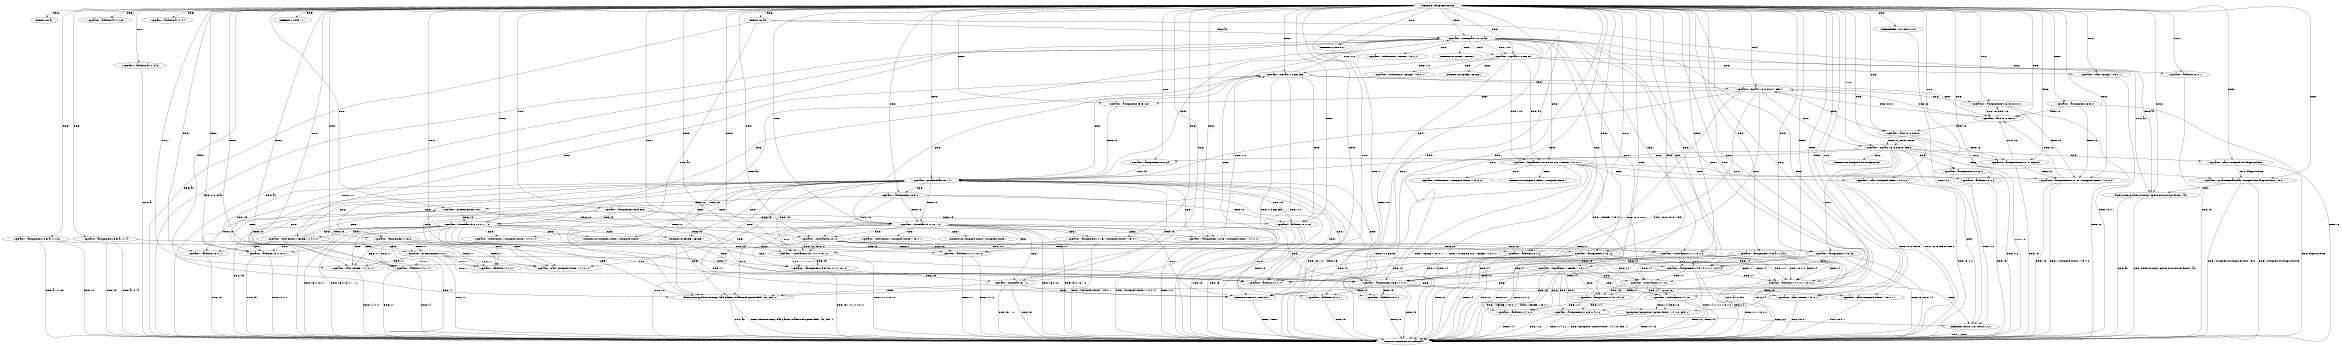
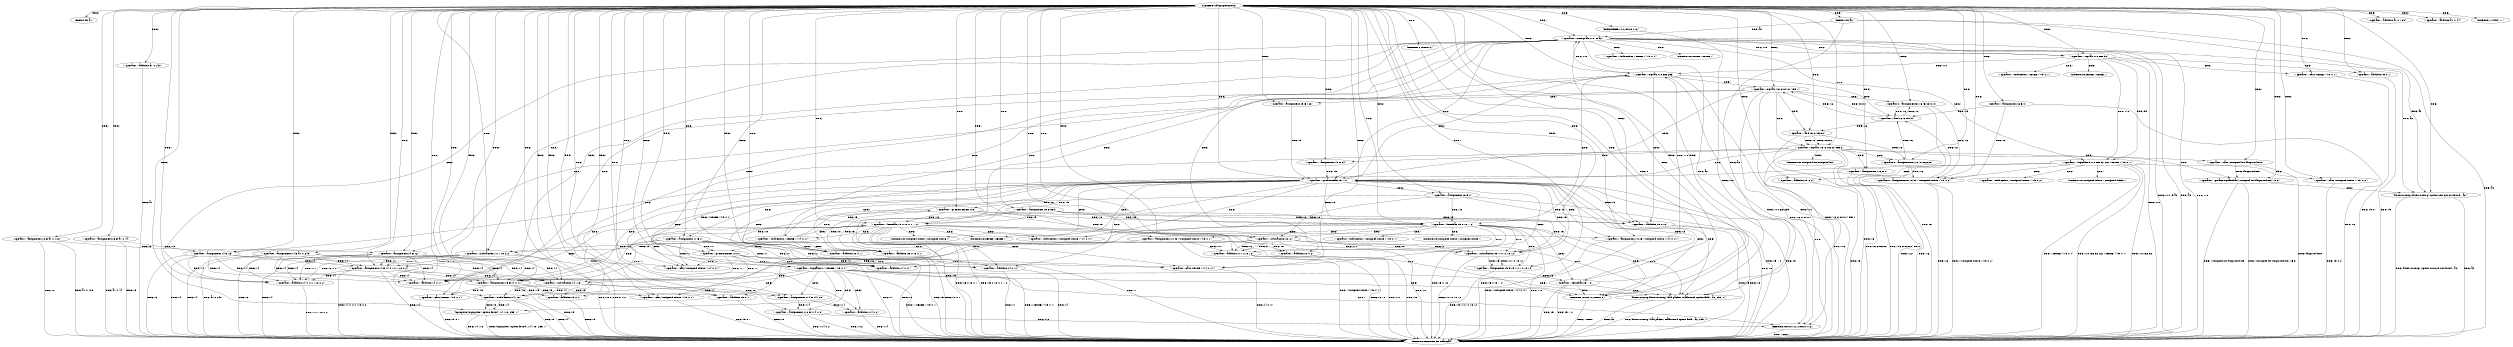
  digraph {
    n1 [label="(METHOD,udhcp_get_option)"]
    n2 [label="(PARAM,int a1)"]
    n3 [label="(PARAM,int a2)"]
    n4 [label="(<operator>.assignment,v2 = a1 + 108)"]
    n5 [label="(<operator>.addition,a1 + 108)"]
    n6 [label="(<operator>.assignment,v3 = a1 + 44)"]
    n7 [label="(<operator>.addition,a1 + 44)"]
    n8 [label="(<operator>.assignment,v4 = a1 + 240)"]
    n9 [label="(<operator>.addition,a1 + 240)"]
    n10 [label="(<operator>.assignment,v5 = 388)"]
    n11 [label="(<operator>.assignment,v6 = 0)"]
    n12 [label="(<operator>.assignment,v7 = 0)"]
    n13 [label="(<operator>.assignment,v8 = 0)"]
    n14 [label="(LITERAL,1,while ( 1 ))"]
    n15 [label="(<operator>.assignment,v9 = v4 + v7)"]
    n16 [label="(<operator>.addition,v4 + v7)"]
    n17 [label="(<operator>.assignment,v10 = *(unsigned __int8 *)(v4 + v7))"]
    n18 [label="(<operator>.cast,(unsigned __int8 *)(v4 + v7))"]
    n19 [label="(<operator>.addition,v4 + v7)"]
    n20 [label="(<operator>.cast,(_BYTE *)(v4 + v7))"]
    n21 [label="(<operator>.addition,v4 + v7)"]
    n22 [label="(<operator>.preDecrement,--v8)"]
    n23 [label="(<operator>.preIncrement,++v7)"]
    n24 [label="(<operator>.lessThan,v5 + v8 + 1 < 2)"]
    n25 [label="(<operator>.addition,v5 + v8 + 1)"]
    n26 [label="(<operator>.addition,v8 + 1)"]
    n27 [label="(<operator>.equals,v10 == 255)"]
    n28 [label="(<operator>.equals,(v6 & 0x101) == 1)"]
    n29 [label="(<operator>.and,v6 & 0x101)"]
    n30 [label="(<operators>.assignmentOr,v6 |= 0x101u)"]
    n31 [label="(<operator>.assignment,v5 = 128)"]
    n32 [label="(<operator>.assignment,v4 = v2)"]
    n33 [label="(<operator>.equals,(v6 & 0x202) == 2)"]
    n34 [label="(<operator>.and,v6 & 0x202)"]
    n35 [label="(<operators>.assignmentOr,v6 |= 0x202u)"]
    n36 [label="(<operator>.assignment,v5 = 64)"]
    n37 [label="(<operator>.assignment,v4 = v3)"]
    n38 [label="(<operator>.assignment,v12 = 0)"]
    n39 [label="(<operator>.greaterEqualsThan,(unsigned int)dhcp_verbose >= 3)"]
    n40 [label="(<operator>.cast,(unsigned int)dhcp_verbose)"]
    n41 [label="(bb_error_msg,bb_error_msg(\"option 0x%02x not found\", a2))"]
    n42 [label="(<operator>.lessThan,v5 + v8 < 2)"]
    n43 [label="(<operator>.addition,v5 + v8)"]
    n44 [label="(<operator>.assignment,v11 = *(unsigned __int8 *)(v9 + 1))"]
    n45 [label="(<operator>.cast,(unsigned __int8 *)(v9 + 1))"]
    n46 [label="(<operator>.addition,v9 + 1)"]
    n47 [label="(<operator>.assignment,v5 = v5 - v11 + v8 - 2)"]
    n48 [label="(<operator>.subtraction,v5 - v11 + v8 - 2)"]
    n49 [label="(<operator>.addition,v11 + v8 - 2)"]
    n50 [label="(<operator>.subtraction,v8 - 2)"]
    n51 [label="(<operator>.lessThan,v5 < 0)"]
    n52 [label="(<operator>.notEquals,v10 != a2)"]
    n53 [label="(<operator>.equals,v10 == 52)"]
    n54 [label="(<operator>.cast,(_BYTE *)(v9 + 1))"]
    n55 [label="(<operator>.addition,v9 + 1)"]
    n56 [label="(<operators>.assignmentOr,v6 |= *(unsigned __int8 *)(v9 + 2))"]
    n57 [label="(<operator>.cast,(unsigned __int8 *)(v9 + 2))"]
    n58 [label="(<operator>.addition,v9 + 2)"]
    n59 [label="(<operator>.assignment,v4 = v4 + v11 - v8 + 2)"]
    n60 [label="(<operator>.addition,v4 + v11 - v8 + 2)"]
    n61 [label="(<operator>.subtraction,v11 - v8 + 2)"]
    n62 [label="(<operator>.addition,v8 + 2)"]
    n63 [label="(<operator>.greaterThan,v5 > 0)"]
    n64 [label="(<operator>.cast,(_BYTE *)(v9 + 1))"]
    n65 [label="(<operator>.addition,v9 + 1)"]
    n66 [label="(bb_error_msg,bb_error_msg(\"bad packet, malformed option field\", a2, 255, 1))"]
    n67 [label="(RETURN,return 0;,return 0;)"]
    n68 [label="(LITERAL,0,return 0;)"]
    n69 [label="(<operator>.assignment,v14 = v4 - v8)"]
    n70 [label="(<operator>.subtraction,v4 - v8)"]
    n71 [label="(log_option,log_option(\"option found\", v4 - v8, 255, 1))"]
    n72 [label="(<operator>.subtraction,v4 - v8)"]
    n73 [label="(<operator>.assignment,v12 = v14 + 2)"]
    n74 [label="(<operator>.addition,v14 + 2)"]
    n75 [label="(IDENTIFIER,v12,return v12;)"]
    n76 [label="(METHOD_RETURN,int __fastcall)"]
    n77 [label="(<operator>.indirection,*(unsigned __int8 *)(v4 + v7))"]
    n78 [label="(UNKNOWN,unsigned __int8 *,unsigned __int8 *)"]
    n79 [label="(<operator>.indirection,*(_BYTE *)(v4 + v7))"]
    n80 [label="(UNKNOWN,_BYTE *,_BYTE *)"]
    n81 [label="(RETURN,return v12;,return v12;)"]
    n82 [label="(UNKNOWN,unsigned int,unsigned int)"]
    n83 [label="(<operator>.indirection,*(unsigned __int8 *)(v9 + 1))"]
    n84 [label="(UNKNOWN,unsigned __int8 *,unsigned __int8 *)"]
    n85 [label="(<operator>.logicalAnd,v10 == 52 && *(_BYTE *)(v9 + 1))"]
    n86 [label="(<operator>.logicalNot,!*(_BYTE *)(v9 + 1))"]
    n87 [label="(<operator>.indirection,*(_BYTE *)(v9 + 1))"]
    n88 [label="(UNKNOWN,_BYTE *,_BYTE *)"]
    n89 [label="(<operator>.indirection,*(_BYTE *)(v9 + 1))"]
    n90 [label="(UNKNOWN,_BYTE *,_BYTE *)"]
    n91 [label="(<operator>.indirection,*(unsigned __int8 *)(v9 + 2))"]
    n92 [label="(UNKNOWN,unsigned __int8 *,unsigned __int8 *)"]
    n1 -> n2 [label="DDG: "]
    n1 -> n3 [label="DDG: "]
    n1 -> n4 [label="DDG: "]
    n1 -> n5 [label="DDG: "]
    n1 -> n6 [label="DDG: "]
    n1 -> n7 [label="DDG: "]
    n1 -> n8 [label="DDG: "]
    n1 -> n9 [label="DDG: "]
    n1 -> n10 [label="DDG: "]
    n1 -> n11 [label="DDG: "]
    n1 -> n12 [label="DDG: "]
    n1 -> n13 [label="DDG: "]
    n1 -> n14 [label="DDG: "]
    n1 -> n15 [label="DDG: "]
    n1 -> n16 [label="DDG: "]
    n1 -> n17 [label="DDG: "]
    n1 -> n18 [label="DDG: "]
    n1 -> n19 [label="DDG: "]
    n1 -> n20 [label="DDG: "]
    n1 -> n21 [label="DDG: "]
    n1 -> n22 [label="DDG: "]
    n1 -> n23 [label="DDG: "]
    n1 -> n24 [label="DDG: "]
    n1 -> n25 [label="DDG: "]
    n1 -> n26 [label="DDG: "]
    n1 -> n27 [label="DDG: "]
    n1 -> n28 [label="DDG: "]
-   n1 -> n29 [label="DDG: "]
    n1 -> n30 [label="DDG: "]
    n1 -> n31 [label="DDG: "]
    n1 -> n32 [label="DDG: "]
    n1 -> n33 [label="DDG: "]
    n1 -> n34 [label="DDG: "]
    n1 -> n35 [label="DDG: "]
    n1 -> n36 [label="DDG: "]
    n1 -> n37 [label="DDG: "]
    n1 -> n38 [label="DDG: "]
    n1 -> n39 [label="DDG: "]
    n1 -> n40 [label="DDG: "]
    n1 -> n41 [label="DDG: "]
    n1 -> n42 [label="DDG: "]
    n1 -> n43 [label="DDG: "]
    n1 -> n44 [label="DDG: "]
    n1 -> n45 [label="DDG: "]
    n1 -> n46 [label="DDG: "]
    n1 -> n47 [label="DDG: "]
    n1 -> n48 [label="DDG: "]
    n1 -> n49 [label="DDG: "]
    n1 -> n50 [label="DDG: "]
    n1 -> n51 [label="DDG: "]
    n1 -> n52 [label="DDG: "]
    n1 -> n53 [label="DDG: "]
    n1 -> n54 [label="DDG: "]
    n1 -> n55 [label="DDG: "]
    n1 -> n56 [label="DDG: "]
    n1 -> n57 [label="DDG: "]
    n1 -> n58 [label="DDG: "]
    n1 -> n59 [label="DDG: "]
    n1 -> n60 [label="DDG: "]
    n1 -> n61 [label="DDG: "]
    n1 -> n62 [label="DDG: "]
    n1 -> n63 [label="DDG: "]
    n1 -> n64 [label="DDG: "]
    n1 -> n65 [label="DDG: "]
    n1 -> n66 [label="DDG: "]
    n1 -> n67 [label="DDG: "]
    n1 -> n68 [label="DDG: "]
    n1 -> n69 [label="DDG: "]
    n1 -> n70 [label="DDG: "]
    n1 -> n71 [label="DDG: "]
    n1 -> n72 [label="DDG: "]
    n1 -> n73 [label="DDG: "]
    n1 -> n74 [label="DDG: "]
    n1 -> n75 [label="DDG: "]
    n3 -> n41 [label="DDG: a2"]
    n3 -> n52 [label="DDG: a2"]
    n3 -> n66 [label="DDG: a2"]
    n3 -> n76 [label="DDG: a2"]
    n4 -> n32 [label="DDG: v2"]
    n4 -> n76 [label="DDG: v2"]
    n4 -> n76 [label="DDG: a1 + 108"]
    n6 -> n37 [label="DDG: v3"]
    n6 -> n76 [label="DDG: a1 + 44"]
    n6 -> n76 [label="DDG: v3"]
    n8 -> n15 [label="DDG: v4"]
    n8 -> n16 [label="DDG: v4"]
    n8 -> n59 [label="DDG: v4"]
    n8 -> n60 [label="DDG: v4"]
    n8 -> n70 [label="DDG: v4"]
    n8 -> n76 [label="DDG: a1 + 240"]
    n8 -> n76 [label="DDG: v4"]
    n9 -> n76 [label="DDG: a1"]
    n10 -> n24 [label="DDG: v5"]
    n10 -> n25 [label="DDG: v5"]
    n10 -> n42 [label="DDG: v5"]
    n10 -> n43 [label="DDG: v5"]
    n10 -> n48 [label="DDG: v5"]
    n10 -> n76 [label="DDG: v5"]
    n11 -> n29 [label="DDG: v6"]
    n11 -> n56 [label="DDG: v6"]
    n11 -> n76 [label="DDG: v6"]
    n12 -> n15 [label="DDG: v7"]
    n12 -> n16 [label="DDG: v7"]
    n12 -> n18 [label="DDG: v7"]
    n12 -> n19 [label="DDG: v7"]
    n12 -> n20 [label="DDG: v7"]
    n12 -> n21 [label="DDG: v7"]
    n12 -> n23 [label="DDG: v7"]
    n12 -> n76 [label="DDG: v7"]
    n13 -> n22 [label="DDG: v8"]
    n13 -> n42 [label="DDG: v8"]
    n13 -> n43 [label="DDG: v8"]
    n13 -> n50 [label="DDG: v8"]
    n13 -> n76 [label="DDG: v8"]
    n15 -> n45 [label="DDG: v9"]
    n15 -> n46 [label="DDG: v9"]
    n15 -> n64 [label="DDG: v9"]
    n15 -> n65 [label="DDG: v9"]
    n15 -> n76 [label="DDG: v9"]
    n17 -> n27 [label="DDG: v10"]
    n17 -> n76 [label="DDG: *(unsigned __int8 *)(v4 + v7)"]
    n17 -> n76 [label="DDG: v10"]
    n20 -> n76 [label="DDG: v4 + v7"]
    n21 -> n76 [label="DDG: v7"]
    n21 -> n76 [label="DDG: v4"]
    n22 -> n24 [label="DDG: v8"]
    n22 -> n25 [label="DDG: v8"]
    n22 -> n26 [label="DDG: v8"]
    n22 -> n42 [label="DDG: v8"]
+   n22 -> n43 [label="DDG: v8"]
    n22 -> n50 [label="DDG: v8"]
    n23 -> n15 [label="DDG: v7"]
    n23 -> n16 [label="DDG: v7"]
    n23 -> n18 [label="DDG: v7"]
    n23 -> n19 [label="DDG: v7"]
    n23 -> n20 [label="DDG: v7"]
    n23 -> n21 [label="DDG: v7"]
    n23 -> n76 [label="DDG: v7"]
    n24 -> n15 [label="CDG: "]
    n24 -> n16 [label="CDG: "]
    n24 -> n17 [label="CDG: "]
    n24 -> n18 [label="CDG: "]
    n24 -> n19 [label="CDG: "]
    n24 -> n20 [label="CDG: "]
    n24 -> n21 [label="CDG: "]
    n24 -> n27 [label="CDG: "]
    n24 -> n66 [label="CDG: "]
    n24 -> n67 [label="CDG: "]
    n24 -> n76 [label="DDG: v5 + v8 + 1"]
    n24 -> n76 [label="DDG: v5 + v8 + 1 < 2"]
    n24 -> n77 [label="CDG: "]
    n24 -> n78 [label="CDG: "]
    n24 -> n79 [label="CDG: "]
    n24 -> n80 [label="CDG: "]
    n25 -> n76 [label="DDG: v8 + 1"]
    n25 -> n76 [label="DDG: v5"]
    n26 -> n76 [label="DDG: v8"]
    n27 -> n28 [label="CDG: "]
    n27 -> n29 [label="CDG: "]
    n27 -> n42 [label="CDG: "]
    n27 -> n43 [label="CDG: "]
    n27 -> n52 [label="DDG: v10"]
    n27 -> n76 [label="DDG: v10"]
    n27 -> n76 [label="DDG: v10 == 255"]
    n28 -> n30 [label="CDG: "]
    n28 -> n31 [label="CDG: "]
    n28 -> n32 [label="CDG: "]
    n28 -> n33 [label="CDG: "]
    n28 -> n34 [label="CDG: "]
    n28 -> n63 [label="CDG: "]
    n28 -> n76 [label="DDG: v6 & 0x101"]
    n28 -> n76 [label="DDG: (v6 & 0x101) == 1"]
    n29 -> n28 [label="DDG: v6"]
    n29 -> n28 [label="DDG: 0x101"]
    n29 -> n30 [label="DDG: v6"]
    n29 -> n34 [label="DDG: v6"]
    n30 -> n29 [label="DDG: v6"]
    n30 -> n56 [label="DDG: v6"]
    n30 -> n76 [label="DDG: v6"]
    n31 -> n63 [label="DDG: v5"]
    n32 -> n15 [label="DDG: v4"]
    n32 -> n16 [label="DDG: v4"]
    n32 -> n59 [label="DDG: v4"]
    n32 -> n60 [label="DDG: v4"]
    n32 -> n70 [label="DDG: v4"]
    n32 -> n76 [label="DDG: v4"]
    n32 -> n76 [label="DDG: v2"]
    n33 -> n35 [label="CDG: "]
    n33 -> n36 [label="CDG: "]
    n33 -> n37 [label="CDG: "]
    n33 -> n38 [label="CDG: "]
    n33 -> n39 [label="CDG: "]
    n33 -> n40 [label="CDG: "]
    n33 -> n63 [label="CDG: "]
    n33 -> n76 [label="DDG: v6 & 0x202"]
    n33 -> n76 [label="DDG: (v6 & 0x202) == 2"]
    n33 -> n81 [label="CDG: "]
    n33 -> n82 [label="CDG: "]
    n34 -> n33 [label="DDG: v6"]
    n34 -> n33 [label="DDG: 0x202"]
    n34 -> n35 [label="DDG: v6"]
    n34 -> n76 [label="DDG: v6"]
    n35 -> n29 [label="DDG: v6"]
    n35 -> n56 [label="DDG: v6"]
    n35 -> n76 [label="DDG: v6"]
    n36 -> n63 [label="DDG: v5"]
    n37 -> n15 [label="DDG: v4"]
    n37 -> n16 [label="DDG: v4"]
    n37 -> n59 [label="DDG: v4"]
    n37 -> n60 [label="DDG: v4"]
    n37 -> n70 [label="DDG: v4"]
    n37 -> n76 [label="DDG: v3"]
    n37 -> n76 [label="DDG: v4"]
    n38 -> n76 [label="DDG: v12"]
    n38 -> n81 [label="DDG: v12"]
    n39 -> n41 [label="CDG: "]
    n39 -> n76 [label="DDG: (unsigned int)dhcp_verbose >= 3"]
    n39 -> n76 [label="DDG: (unsigned int)dhcp_verbose"]
    n40 -> n39 [label="DDG: dhcp_verbose"]
    n40 -> n76 [label="DDG: dhcp_verbose"]
    n41 -> n76 [label="DDG: bb_error_msg(\"option 0x%02x not found\", a2)"]
    n41 -> n76 [label="DDG: a2"]
    n42 -> n44 [label="CDG: "]
-   n42 -> n15 [label="CDG: "]
+   n42 -> n45 [label="CDG: "]
    n42 -> n46 [label="CDG: "]
    n42 -> n47 [label="CDG: "]
    n42 -> n48 [label="CDG: "]
    n42 -> n49 [label="CDG: "]
    n42 -> n50 [label="CDG: "]
    n42 -> n51 [label="CDG: "]
    n42 -> n66 [label="CDG: "]
    n42 -> n67 [label="CDG: "]
    n42 -> n76 [label="DDG: v5 + v8"]
    n42 -> n76 [label="DDG: v5 + v8 < 2"]
    n42 -> n83 [label="CDG: "]
    n42 -> n84 [label="CDG: "]
    n43 -> n76 [label="DDG: v8"]
    n43 -> n76 [label="DDG: v5"]
    n44 -> n48 [label="DDG: v11"]
    n44 -> n49 [label="DDG: v11"]
    n44 -> n61 [label="DDG: v11"]
    n44 -> n76 [label="DDG: *(unsigned __int8 *)(v9 + 1)"]
    n45 -> n76 [label="DDG: v9 + 1"]
    n46 -> n76 [label="DDG: v9"]
    n47 -> n51 [label="DDG: v5"]
    n47 -> n76 [label="DDG: v5 - v11 + v8 - 2"]
    n48 -> n47 [label="DDG: v5"]
    n48 -> n47 [label="DDG: v11 + v8 - 2"]
    n48 -> n76 [label="DDG: v11 + v8 - 2"]
    n49 -> n76 [label="DDG: v11"]
    n49 -> n76 [label="DDG: v8 - 2"]
    n50 -> n48 [label="DDG: v8"]
    n50 -> n48 [label="DDG: 2"]
    n50 -> n49 [label="DDG: v8"]
    n50 -> n49 [label="DDG: 2"]
    n50 -> n61 [label="DDG: v8"]
    n50 -> n62 [label="DDG: v8"]
    n50 -> n70 [label="DDG: v8"]
    n50 -> n76 [label="DDG: v8"]
    n51 -> n52 [label="CDG: "]
    n51 -> n63 [label="DDG: v5"]
    n51 -> n66 [label="CDG: "]
    n51 -> n67 [label="CDG: "]
    n51 -> n76 [label="DDG: v5 < 0"]
    n51 -> n76 [label="DDG: v5"]
    n52 -> n41 [label="DDG: a2"]
    n52 -> n53 [label="DDG: v10"]
    n52 -> n53 [label="CDG: "]
    n52 -> n59 [label="CDG: "]
    n52 -> n60 [label="CDG: "]
    n52 -> n61 [label="CDG: "]
    n52 -> n62 [label="CDG: "]
    n52 -> n63 [label="CDG: "]
    n52 -> n64 [label="CDG: "]
    n52 -> n65 [label="CDG: "]
    n52 -> n66 [label="DDG: a2"]
    n52 -> n76 [label="DDG: v10 != a2"]
    n52 -> n76 [label="DDG: a2"]
    n52 -> n76 [label="DDG: v10"]
    n52 -> n85 [label="CDG: "]
    n52 -> n86 [label="CDG: "]
    n52 -> n87 [label="CDG: "]
    n52 -> n88 [label="CDG: "]
    n53 -> n27 [label="DDG: v10"]
    n53 -> n54 [label="CDG: "]
    n53 -> n55 [label="CDG: "]
    n53 -> n76 [label="DDG: v10"]
    n53 -> n85 [label="DDG: v10"]
    n53 -> n85 [label="DDG: 52"]
    n53 -> n89 [label="CDG: "]
    n53 -> n90 [label="CDG: "]
    n54 -> n76 [label="DDG: v9 + 1"]
    n55 -> n76 [label="DDG: v9"]
    n56 -> n29 [label="DDG: v6"]
    n56 -> n76 [label="DDG: v6"]
    n56 -> n76 [label="DDG: *(unsigned __int8 *)(v9 + 2)"]
    n57 -> n76 [label="DDG: v9 + 2"]
    n58 -> n76 [label="DDG: v9"]
    n59 -> n15 [label="DDG: v4"]
    n59 -> n16 [label="DDG: v4"]
    n59 -> n60 [label="DDG: v4"]
    n59 -> n70 [label="DDG: v4"]
    n59 -> n76 [label="DDG: v4 + v11 - v8 + 2"]
    n59 -> n76 [label="DDG: v4"]
    n60 -> n76 [label="DDG: v11 - v8 + 2"]
    n61 -> n59 [label="DDG: v11"]
    n61 -> n59 [label="DDG: v8 + 2"]
    n61 -> n60 [label="DDG: v11"]
    n61 -> n60 [label="DDG: v8 + 2"]
    n61 -> n76 [label="DDG: v11"]
    n61 -> n76 [label="DDG: v8 + 2"]
    n62 -> n76 [label="DDG: v8"]
    n63 -> n12 [label="CDG: "]
    n63 -> n13 [label="CDG: "]
    n63 -> n15 [label="CDG: "]
    n63 -> n16 [label="CDG: "]
    n63 -> n17 [label="CDG: "]
    n63 -> n18 [label="CDG: "]
    n63 -> n19 [label="CDG: "]
    n63 -> n20 [label="CDG: "]
    n63 -> n21 [label="CDG: "]
    n63 -> n24 [label="DDG: v5"]
    n63 -> n25 [label="DDG: v5"]
    n63 -> n27 [label="CDG: "]
    n63 -> n42 [label="DDG: v5"]
    n63 -> n43 [label="DDG: v5"]
    n63 -> n48 [label="DDG: v5"]
    n63 -> n66 [label="CDG: "]
    n63 -> n67 [label="CDG: "]
    n63 -> n76 [label="DDG: v5 > 0"]
    n63 -> n76 [label="DDG: v5"]
    n63 -> n77 [label="CDG: "]
    n63 -> n78 [label="CDG: "]
    n63 -> n79 [label="CDG: "]
    n63 -> n80 [label="CDG: "]
    n64 -> n76 [label="DDG: v9 + 1"]
    n65 -> n76 [label="DDG: v9"]
    n66 -> n76 [label="DDG: a2"]
    n66 -> n76 [label="DDG: bb_error_msg(\"bad packet, malformed option field\", a2, 255, 1)"]
    n67 -> n76 [label="DDG: <RET>"]
    n68 -> n67 [label="DDG: 0"]
    n69 -> n73 [label="DDG: v14"]
    n69 -> n74 [label="DDG: v14"]
    n70 -> n69 [label="DDG: v4"]
    n70 -> n69 [label="DDG: v8"]
    n70 -> n72 [label="DDG: v4"]
    n70 -> n72 [label="DDG: v8"]
    n71 -> n76 [label="DDG: v4 - v8"]
    n71 -> n76 [label="DDG: log_option(\"option found\", v4 - v8, 255, 1)"]
    n72 -> n71 [label="DDG: v4"]
    n72 -> n71 [label="DDG: v8"]
    n72 -> n76 [label="DDG: v8"]
    n72 -> n76 [label="DDG: v4"]
    n73 -> n76 [label="DDG: v12"]
    n73 -> n76 [label="DDG: v14 + 2"]
    n73 -> n81 [label="DDG: v12"]
    n74 -> n76 [label="DDG: v14"]
    n75 -> n81 [label="DDG: v12"]
    n79 -> n22 [label="CDG: "]
    n79 -> n23 [label="CDG: "]
    n79 -> n24 [label="CDG: "]
    n79 -> n25 [label="CDG: "]
    n79 -> n26 [label="CDG: "]
    n79 -> n27 [label="CDG: "]
    n81 -> n76 [label="DDG: <RET>"]
    n85 -> n56 [label="CDG: "]
    n85 -> n57 [label="CDG: "]
    n85 -> n58 [label="CDG: "]
    n85 -> n76 [label="DDG: *(_BYTE *)(v9 + 1)"]
    n85 -> n76 [label="DDG: v10 == 52 && *(_BYTE *)(v9 + 1)"]
    n85 -> n76 [label="DDG: v10 == 52"]
    n85 -> n86 [label="DDG: *(_BYTE *)(v9 + 1)"]
    n85 -> n91 [label="CDG: "]
    n85 -> n92 [label="CDG: "]
    n86 -> n66 [label="CDG: "]
    n86 -> n67 [label="CDG: "]
    n86 -> n69 [label="CDG: "]
    n86 -> n70 [label="CDG: "]
    n86 -> n71 [label="CDG: "]
    n86 -> n72 [label="CDG: "]
    n86 -> n73 [label="CDG: "]
    n86 -> n74 [label="CDG: "]
    n86 -> n76 [label="DDG: !*(_BYTE *)(v9 + 1)"]
    n86 -> n76 [label="DDG: *(_BYTE *)(v9 + 1)"]
    n86 -> n81 [label="CDG: "]
  }
